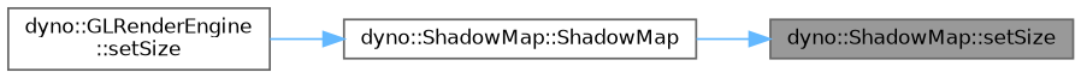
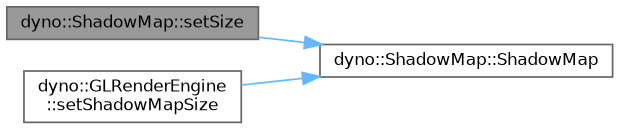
  digraph {
    rankdir=RL
    node [color=grey40 fillcolor=white fontname=Helvetica fontsize=10 shape=box style=filled]
    edge [color=steelblue1 dir=back fontname=Helvetica fontsize=10 labelfontname=Helvetica labelfontsize=10 style=solid]
    n1 [color=gray40 fillcolor=grey60 fontcolor=black height=0.2 label="dyno::ShadowMap::setSize" width=0.4]
    n2 [height=0.2 label="dyno::ShadowMap::ShadowMap" width=0.4]
-   n3 [height=0.2 label="dyno::GLRenderEngine\l::setSize" width=0.4]
-   n1 -> n2
+   n3 [height=0.2 label="dyno::GLRenderEngine\l::setShadowMapSize" width=0.4]
+   n2 -> n1
    n2 -> n3
  }
